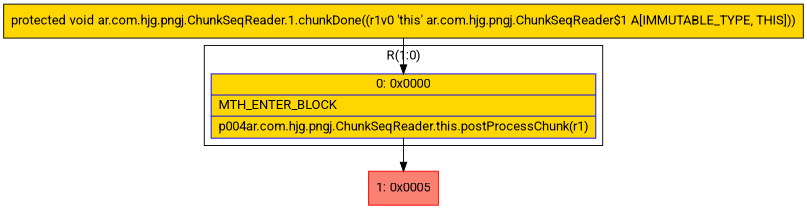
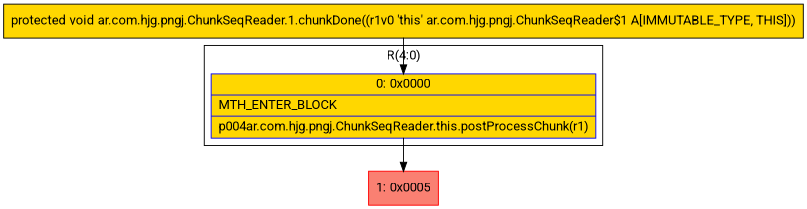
  digraph {
    fontname=Roboto
    node [shape=record style=filled fillcolor=gold fontname=Roboto]
    edge [fontname=Roboto]
    n1 [color=blue label="{0\:\ 0x0000|MTH_ENTER_BLOCK\l|p004ar.com.hjg.pngj.ChunkSeqReader.this.postProcessChunk(r1)\l}"]
    n2 [color=red label="{1\:\ 0x0005}" fillcolor=salmon]
    n3 [label="{protected void ar.com.hjg.pngj.ChunkSeqReader.1.chunkDone((r1v0 'this' ar.com.hjg.pngj.ChunkSeqReader$1 A[IMMUTABLE_TYPE, THIS])) }"]
    subgraph cluster_1 {
-     label="R(1:0)"
+     label="R(4:0)"
      n1
    }
    n1 -> n2
    n3 -> n1
  }
